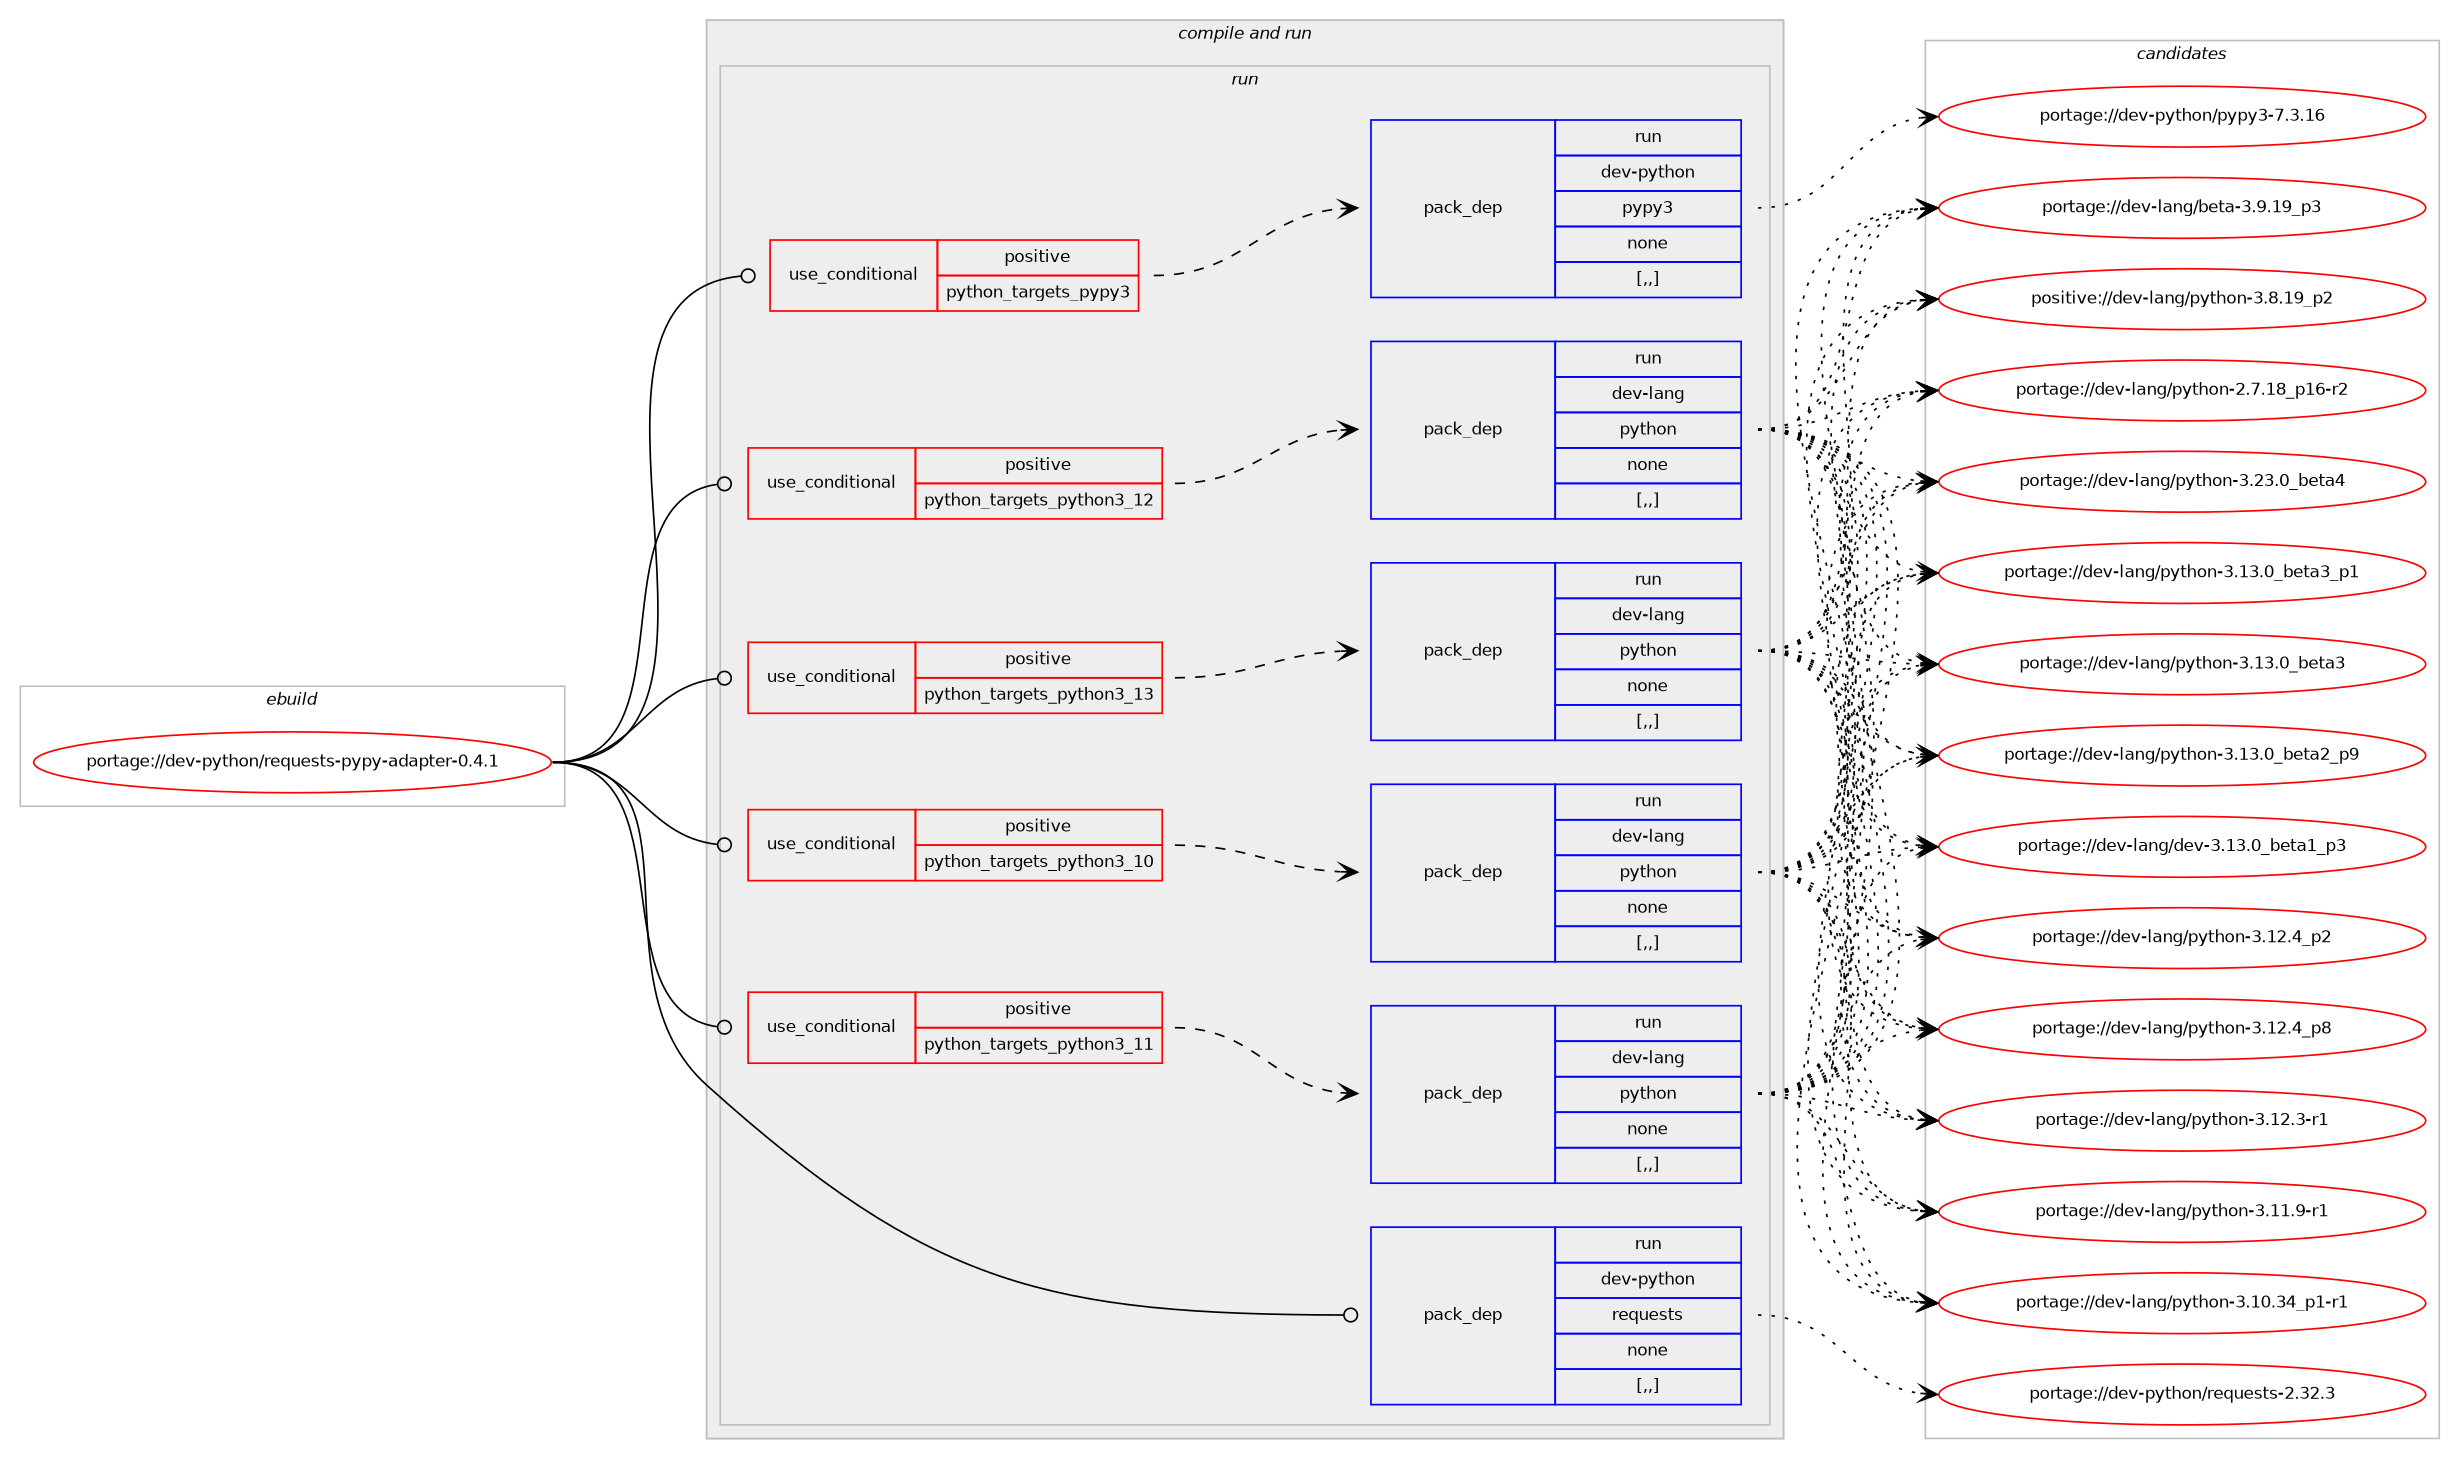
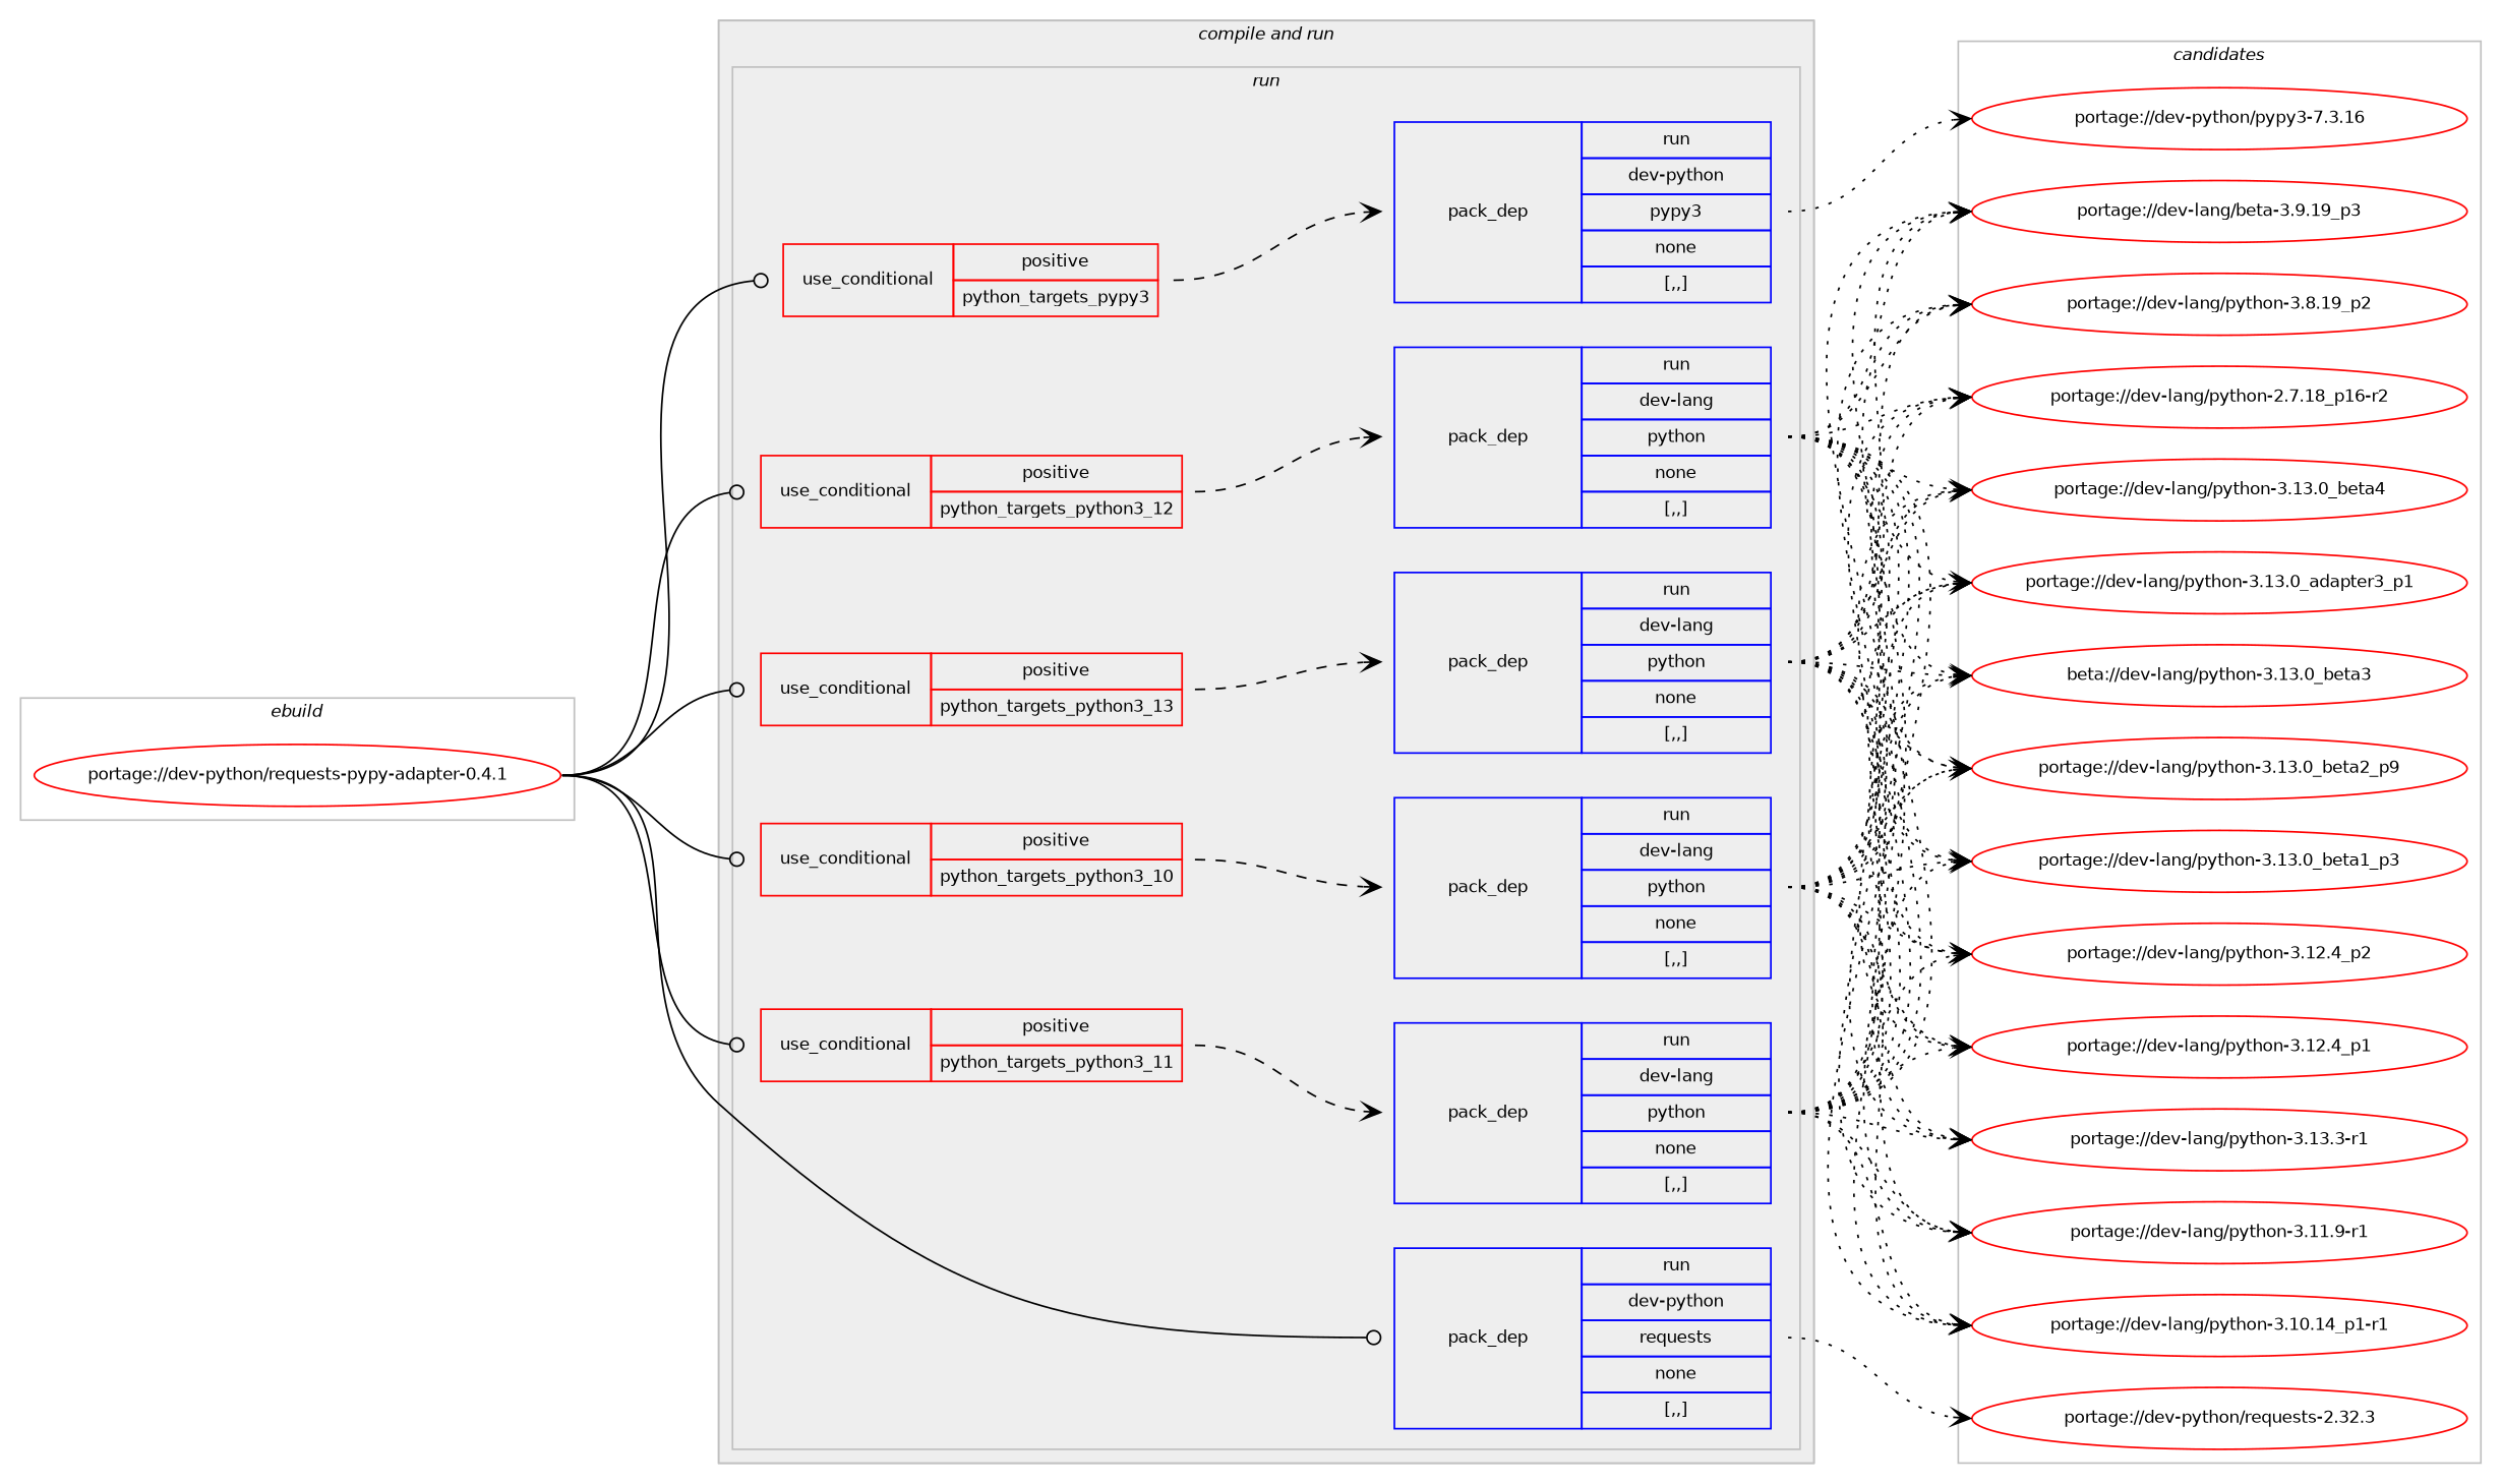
  digraph {
    compound=true
    concentrate=true
    fontname=Helvetica
    fontsize=10
    newrank=true
    rankdir=LR
    ranksep=1.5
    node [color=red fontname=Helvetica fontsize=10]
    edge [arrowhead=vee headport=w style=dotted tailport=e weight=100]
    n1 [label="portage://dev-python/requests-pypy-adapter-0.4.1" width=4]
    n2 [color=blue label=<<TABLE BORDER="0" CELLBORDER="1" CELLSPACING="0" CELLPADDING="4" WIDTH="220"><TR><TD ROWSPAN="6" CELLPADDING="30">pack_dep</TD></TR><TR><TD WIDTH="110">run</TD></TR><TR><TD>dev-python</TD></TR><TR><TD>pypy3</TD></TR><TR><TD>none</TD></TR><TR><TD>[,,]</TD></TR></TABLE>> shape=none]
    n3 [label=<<TABLE BORDER="0" CELLBORDER="1" CELLSPACING="0" CELLPADDING="4"><TR><TD ROWSPAN="3" CELLPADDING="10">use_conditional</TD></TR><TR><TD>positive</TD></TR><TR><TD>python_targets_pypy3</TD></TR></TABLE>> shape=none]
    n4 [color=blue label=<<TABLE BORDER="0" CELLBORDER="1" CELLSPACING="0" CELLPADDING="4" WIDTH="220"><TR><TD ROWSPAN="6" CELLPADDING="30">pack_dep</TD></TR><TR><TD WIDTH="110">run</TD></TR><TR><TD>dev-lang</TD></TR><TR><TD>python</TD></TR><TR><TD>none</TD></TR><TR><TD>[,,]</TD></TR></TABLE>> shape=none]
    n5 [label=<<TABLE BORDER="0" CELLBORDER="1" CELLSPACING="0" CELLPADDING="4"><TR><TD ROWSPAN="3" CELLPADDING="10">use_conditional</TD></TR><TR><TD>positive</TD></TR><TR><TD>python_targets_python3_10</TD></TR></TABLE>> shape=none]
    n6 [color=blue label=<<TABLE BORDER="0" CELLBORDER="1" CELLSPACING="0" CELLPADDING="4" WIDTH="220"><TR><TD ROWSPAN="6" CELLPADDING="30">pack_dep</TD></TR><TR><TD WIDTH="110">run</TD></TR><TR><TD>dev-lang</TD></TR><TR><TD>python</TD></TR><TR><TD>none</TD></TR><TR><TD>[,,]</TD></TR></TABLE>> shape=none]
    n7 [label=<<TABLE BORDER="0" CELLBORDER="1" CELLSPACING="0" CELLPADDING="4"><TR><TD ROWSPAN="3" CELLPADDING="10">use_conditional</TD></TR><TR><TD>positive</TD></TR><TR><TD>python_targets_python3_11</TD></TR></TABLE>> shape=none]
    n8 [color=blue label=<<TABLE BORDER="0" CELLBORDER="1" CELLSPACING="0" CELLPADDING="4" WIDTH="220"><TR><TD ROWSPAN="6" CELLPADDING="30">pack_dep</TD></TR><TR><TD WIDTH="110">run</TD></TR><TR><TD>dev-lang</TD></TR><TR><TD>python</TD></TR><TR><TD>none</TD></TR><TR><TD>[,,]</TD></TR></TABLE>> shape=none]
    n9 [label=<<TABLE BORDER="0" CELLBORDER="1" CELLSPACING="0" CELLPADDING="4"><TR><TD ROWSPAN="3" CELLPADDING="10">use_conditional</TD></TR><TR><TD>positive</TD></TR><TR><TD>python_targets_python3_12</TD></TR></TABLE>> shape=none]
    n10 [color=blue label=<<TABLE BORDER="0" CELLBORDER="1" CELLSPACING="0" CELLPADDING="4" WIDTH="220"><TR><TD ROWSPAN="6" CELLPADDING="30">pack_dep</TD></TR><TR><TD WIDTH="110">run</TD></TR><TR><TD>dev-lang</TD></TR><TR><TD>python</TD></TR><TR><TD>none</TD></TR><TR><TD>[,,]</TD></TR></TABLE>> shape=none]
    n11 [label=<<TABLE BORDER="0" CELLBORDER="1" CELLSPACING="0" CELLPADDING="4"><TR><TD ROWSPAN="3" CELLPADDING="10">use_conditional</TD></TR><TR><TD>positive</TD></TR><TR><TD>python_targets_python3_13</TD></TR></TABLE>> shape=none]
    n12 [color=blue label=<<TABLE BORDER="0" CELLBORDER="1" CELLSPACING="0" CELLPADDING="4" WIDTH="220"><TR><TD ROWSPAN="6" CELLPADDING="30">pack_dep</TD></TR><TR><TD WIDTH="110">run</TD></TR><TR><TD>dev-python</TD></TR><TR><TD>requests</TD></TR><TR><TD>none</TD></TR><TR><TD>[,,]</TD></TR></TABLE>> shape=none]
    n13 [label="portage://dev-python/pypy3-7.3.16" width=4]
-   n14 [label="portage://dev-lang/python-3.23.0_beta4" width=4]
-   n15 [label="portage://dev-lang/python-3.13.0_beta3_p1" width=4]
-   n16 [label="portage://dev-lang/python-3.13.0_beta3" width=4]
+   n14 [label="portage://dev-lang/python-3.13.0_beta4" width=4]
+   n15 [label="portage://dev-lang/python-3.13.0_adapter3_p1" width=4]
+   n16 [label="beta://dev-lang/python-3.13.0_beta3" width=4]
    n17 [label="portage://dev-lang/python-3.13.0_beta2_p9" width=4]
-   n18 [label="portage://dev-lang/dev-3.13.0_beta1_p3" width=4]
+   n18 [label="portage://dev-lang/python-3.13.0_beta1_p3" width=4]
    n19 [label="portage://dev-lang/python-3.12.4_p2" width=4]
-   n20 [label="portage://dev-lang/python-3.12.4_p8" width=4]
-   n21 [label="portage://dev-lang/python-3.12.3-r1" width=4]
+   n20 [label="portage://dev-lang/python-3.12.4_p1" width=4]
+   n21 [label="portage://dev-lang/python-3.13.3-r1" width=4]
    n22 [label="portage://dev-lang/python-3.11.9-r1" width=4]
-   n23 [label="portage://dev-lang/python-3.10.34_p1-r1" width=4]
+   n23 [label="portage://dev-lang/python-3.10.14_p1-r1" width=4]
    n24 [label="portage://dev-lang/beta-3.9.19_p3" width=4]
-   n25 [label="positive://dev-lang/python-3.8.19_p2" width=4]
+   n25 [label="portage://dev-lang/python-3.8.19_p2" width=4]
    n26 [label="portage://dev-lang/python-2.7.18_p16-r2" width=4]
    n27 [label="portage://dev-python/requests-2.32.3" width=4]
    subgraph cluster_1 {
      color=gray
      label=<<i>ebuild</i>>
      n1
    }
    subgraph cluster_2 {
      color=gray
      label=<<i>dependencies</i>>
      subgraph cluster_3 {
        color=gray
        fillcolor="#eeeeee"
        label=<<i>compile</i>>
        style=filled
      }
      subgraph cluster_4 {
        color=gray
        fillcolor="#eeeeee"
        label=<<i>compile and run</i>>
        style=filled
      }
      subgraph cluster_5 {
        color=gray
        fillcolor="#eeeeee"
        label=<<i>run</i>>
        style=filled
        subgraph sub_6 {
          color=gray
          fillcolor="#eeeeee"
          label=<<i>run</i>>
          style=filled
          n3
          subgraph sub_7 {
            color=gray
            fillcolor="#eeeeee"
            label=<<i>run</i>>
            style=filled
            n2
          }
        }
        subgraph sub_8 {
          color=gray
          fillcolor="#eeeeee"
          label=<<i>run</i>>
          style=filled
          n5
          subgraph sub_9 {
            color=gray
            fillcolor="#eeeeee"
            label=<<i>run</i>>
            style=filled
            n4
          }
        }
        subgraph sub_10 {
          color=gray
          fillcolor="#eeeeee"
          label=<<i>run</i>>
          style=filled
          n7
          subgraph sub_11 {
            color=gray
            fillcolor="#eeeeee"
            label=<<i>run</i>>
            style=filled
            n6
          }
        }
        subgraph sub_12 {
          color=gray
          fillcolor="#eeeeee"
          label=<<i>run</i>>
          style=filled
          n9
          subgraph sub_13 {
            color=gray
            fillcolor="#eeeeee"
            label=<<i>run</i>>
            style=filled
            n8
          }
        }
        subgraph sub_14 {
          color=gray
          fillcolor="#eeeeee"
          label=<<i>run</i>>
          style=filled
          n11
          subgraph sub_15 {
            color=gray
            fillcolor="#eeeeee"
            label=<<i>run</i>>
            style=filled
            n10
          }
        }
        subgraph sub_16 {
          color=gray
          fillcolor="#eeeeee"
          label=<<i>run</i>>
          style=filled
          n12
        }
      }
    }
    subgraph cluster_17 {
      color=gray
      label=<<i>candidates</i>>
      rank=same
      subgraph sub_18 {
        color=black
        label=<<i>candidates</i>>
        nodesep=1
        rank=same
        n13
      }
      subgraph sub_19 {
        color=black
        label=<<i>candidates</i>>
        nodesep=1
        rank=same
        n14
        n15
        n16
        n17
        n18
        n19
        n20
        n21
        n22
        n23
        n24
        n25
        n26
      }
      subgraph sub_20 {
        color=black
        label=<<i>candidates</i>>
        nodesep=1
        rank=same
        n14
        n15
        n16
        n17
        n18
        n19
        n20
        n21
        n22
        n23
        n24
        n25
        n26
      }
      subgraph sub_21 {
        color=black
        label=<<i>candidates</i>>
        nodesep=1
        rank=same
        n14
        n15
        n16
        n17
        n18
        n19
        n20
        n21
        n22
        n23
        n24
        n25
        n26
      }
      subgraph sub_22 {
        color=black
        label=<<i>candidates</i>>
        nodesep=1
        rank=same
        n14
        n15
        n16
        n17
        n18
        n19
        n20
        n21
        n22
        n23
        n24
        n25
        n26
      }
      subgraph sub_23 {
        color=black
        label=<<i>candidates</i>>
        nodesep=1
        rank=same
        n27
      }
    }
    n1 -> n3 [arrowhead=odot style=solid weight=20]
    n1 -> n5 [arrowhead=odot style=solid weight=20]
    n1 -> n7 [arrowhead=odot style=solid weight=20]
    n1 -> n9 [arrowhead=odot style=solid weight=20]
    n1 -> n11 [arrowhead=odot style=solid weight=20]
    n1 -> n12 [arrowhead=odot style=solid weight=20]
    n2 -> n13
    n3 -> n2 [style=dashed weight=20]
    n4 -> n14
    n4 -> n15
    n4 -> n16
    n4 -> n17
    n4 -> n18
    n4 -> n19
    n4 -> n20
    n4 -> n21
    n4 -> n22
    n4 -> n23
    n4 -> n24
    n4 -> n25
    n4 -> n26
    n5 -> n4 [style=dashed weight=20]
    n6 -> n14
    n6 -> n15
    n6 -> n16
    n6 -> n17
    n6 -> n18
    n6 -> n19
    n6 -> n20
    n6 -> n21
    n6 -> n22
    n6 -> n23
    n6 -> n24
    n6 -> n25
    n6 -> n26
    n7 -> n6 [style=dashed weight=20]
    n8 -> n14
    n8 -> n15
    n8 -> n16
    n8 -> n17
    n8 -> n18
    n8 -> n19
    n8 -> n20
    n8 -> n21
    n8 -> n22
    n8 -> n23
    n8 -> n24
    n8 -> n25
    n8 -> n26
    n9 -> n8 [style=dashed weight=20]
    n10 -> n14
    n10 -> n15
    n10 -> n16
    n10 -> n17
    n10 -> n18
    n10 -> n19
    n10 -> n20
    n10 -> n21
    n10 -> n22
    n10 -> n23
    n10 -> n24
    n10 -> n25
    n10 -> n26
    n11 -> n10 [style=dashed weight=20]
    n12 -> n27
  }
